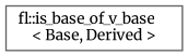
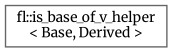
  digraph {
    rankdir=LR
    fontname=Merriweather
-   n1 [color=grey40 fillcolor=white fontname=Merriweather fontsize=10 height=0.2 label="fl::is_base_of_v_base\l\< Base, Derived \>" shape=box style=filled width=0.4]
+   n1 [color=grey40 fillcolor=white fontname=Merriweather fontsize=10 height=0.2 label="fl::is_base_of_v_helper\l\< Base, Derived \>" shape=box style=filled width=0.4]
  }
